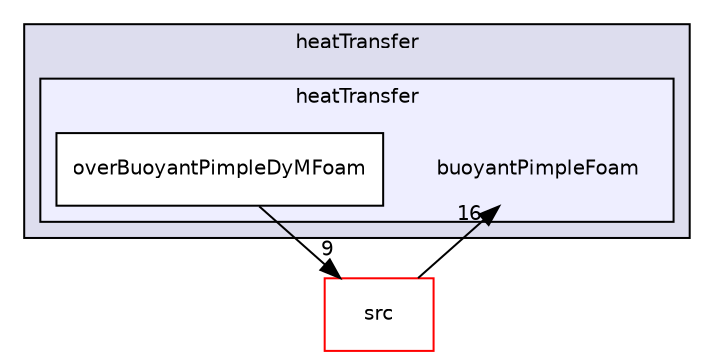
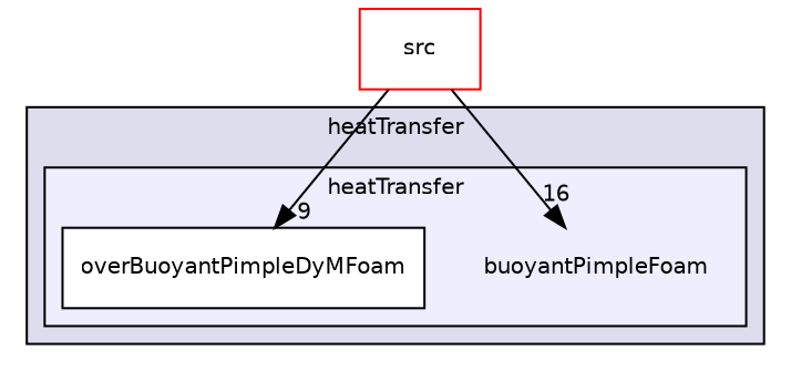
  digraph {
    compound=true
    node [fontname=Helvetica fontsize=10 shape=box]
    edge [labeldistance=1.5 labelfontname=Helvetica labelfontsize=10]
    n1 [label=buoyantPimpleFoam shape=plaintext]
    n2 [color=black fillcolor=white label=overBuoyantPimpleDyMFoam style=filled]
    n3 [color=red label=src]
    subgraph cluster_1 {
      bgcolor="#ddddee"
      fontname=Helvetica
      fontsize=10
      label=heatTransfer
      pencolor=black
      subgraph cluster_2 {
        bgcolor="#eeeeff"
        fontname=Helvetica
        fontsize=10
        label=heatTransfer
        pencolor=black
        n1
        n2
      }
    }
-   n2 -> n3 [headlabel=9]
+   n3 -> n2 [headlabel=9]
    n3 -> n1 [headlabel=16]
  }
